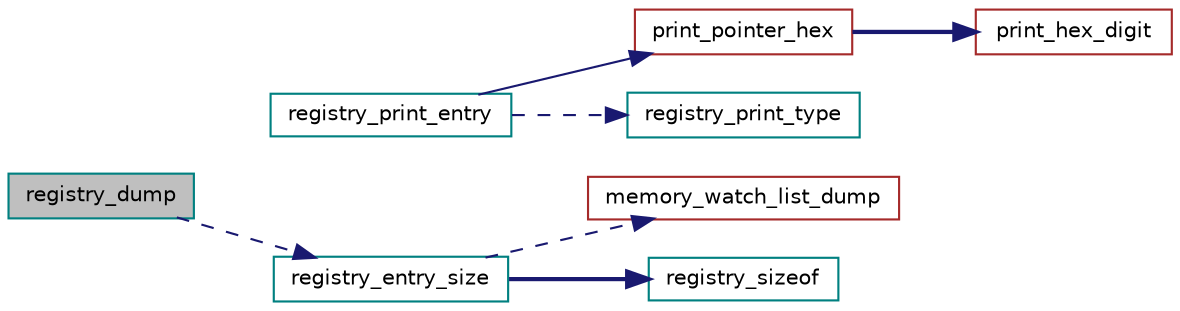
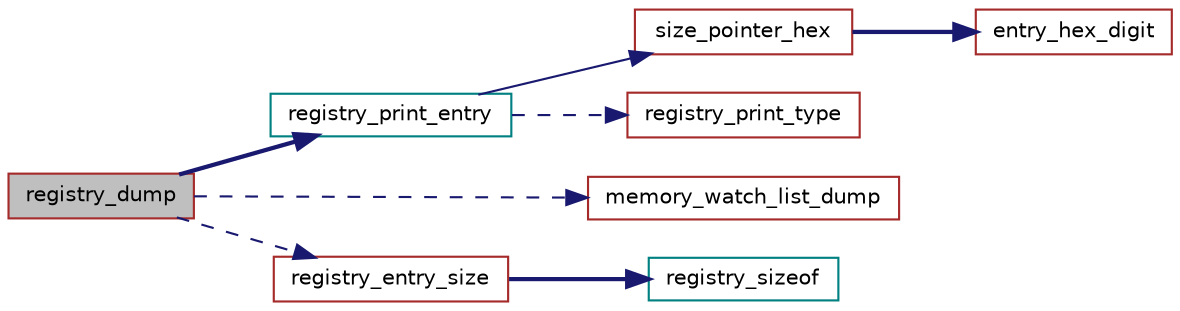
  digraph {
    rankdir=LR
    node [color=brown fillcolor=white fontname=Helvetica fontsize=10 shape=record style=filled]
    edge [color=midnightblue fontname=Helvetica fontsize=10 labelfontname=Helvetica labelfontsize=10 style=bold]
-   n1 [color=teal fillcolor=grey75 fontcolor=black height=0.2 label=registry_dump width=0.4]
+   n1 [fillcolor=grey75 fontcolor=black height=0.2 label=registry_dump width=0.4]
    n2 [color=teal height=0.2 label=registry_print_entry width=0.4]
-   n3 [color=teal height=0.2 label=registry_entry_size width=0.4]
+   n3 [height=0.2 label=registry_entry_size width=0.4]
    n4 [height=0.2 label=memory_watch_list_dump width=0.4]
-   n5 [height=0.2 label=print_pointer_hex width=0.4]
-   n6 [color=teal height=0.2 label=registry_print_type width=0.4]
+   n5 [height=0.2 label=size_pointer_hex width=0.4]
+   n6 [height=0.2 label=registry_print_type width=0.4]
    n7 [color=teal height=0.2 label=registry_sizeof width=0.4]
-   n8 [height=0.2 label=print_hex_digit width=0.4]
+   n8 [height=0.2 label=entry_hex_digit width=0.4]
+   n1 -> n2
    n1 -> n3 [style=dashed]
-   n3 -> n4 [style=dashed]
+   n1 -> n4 [style=dashed]
    n2 -> n5 [style=solid]
    n2 -> n6 [style=dashed]
    n3 -> n7
    n5 -> n8
  }
